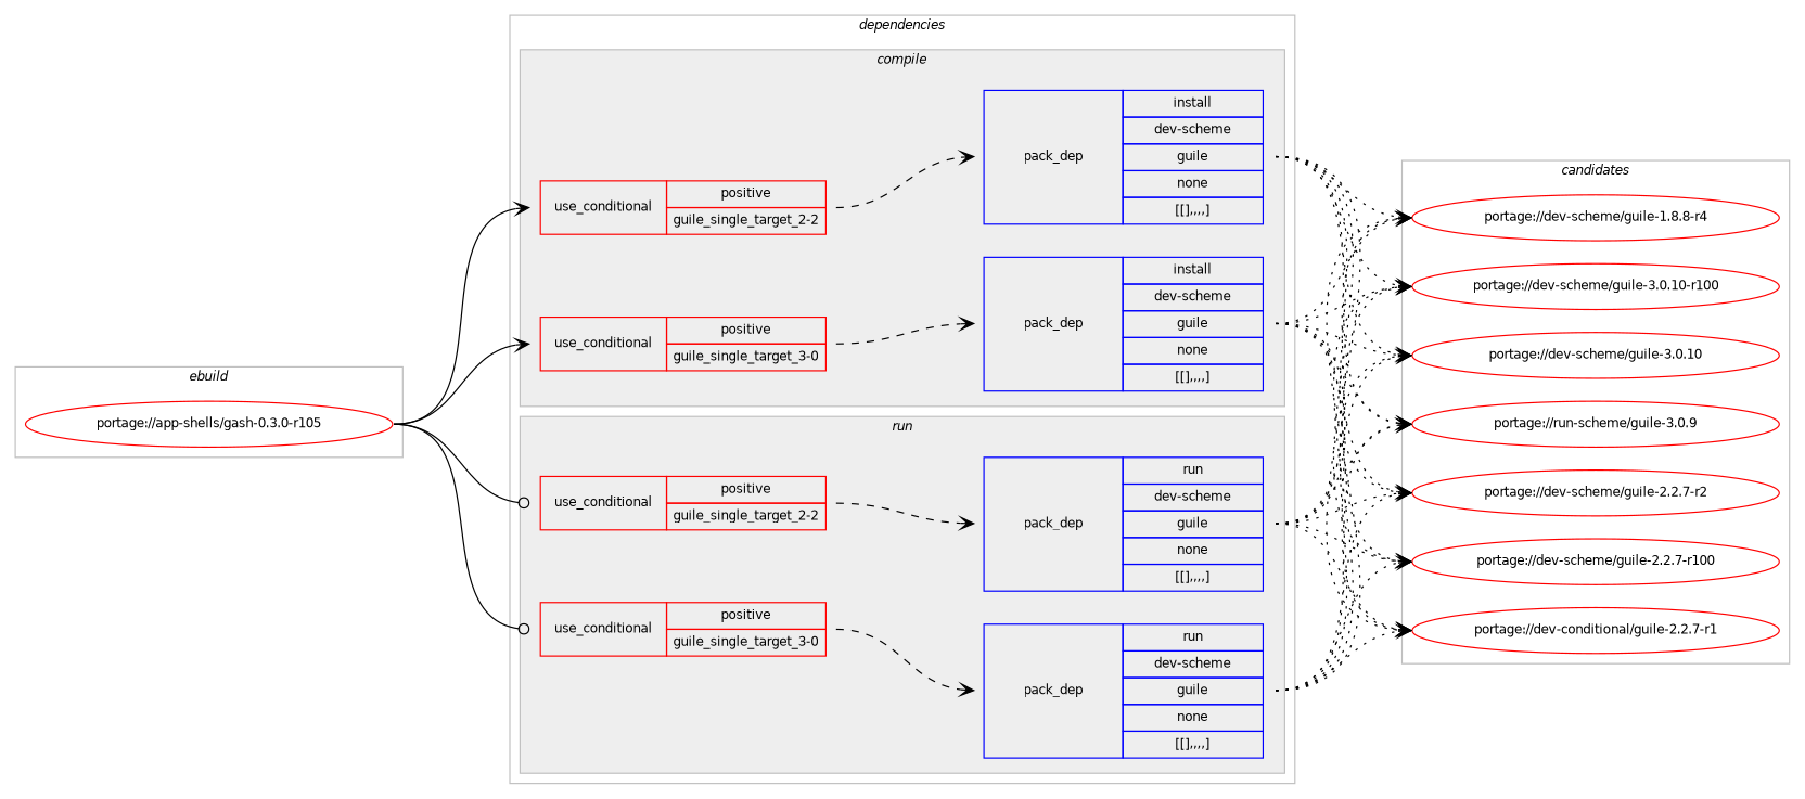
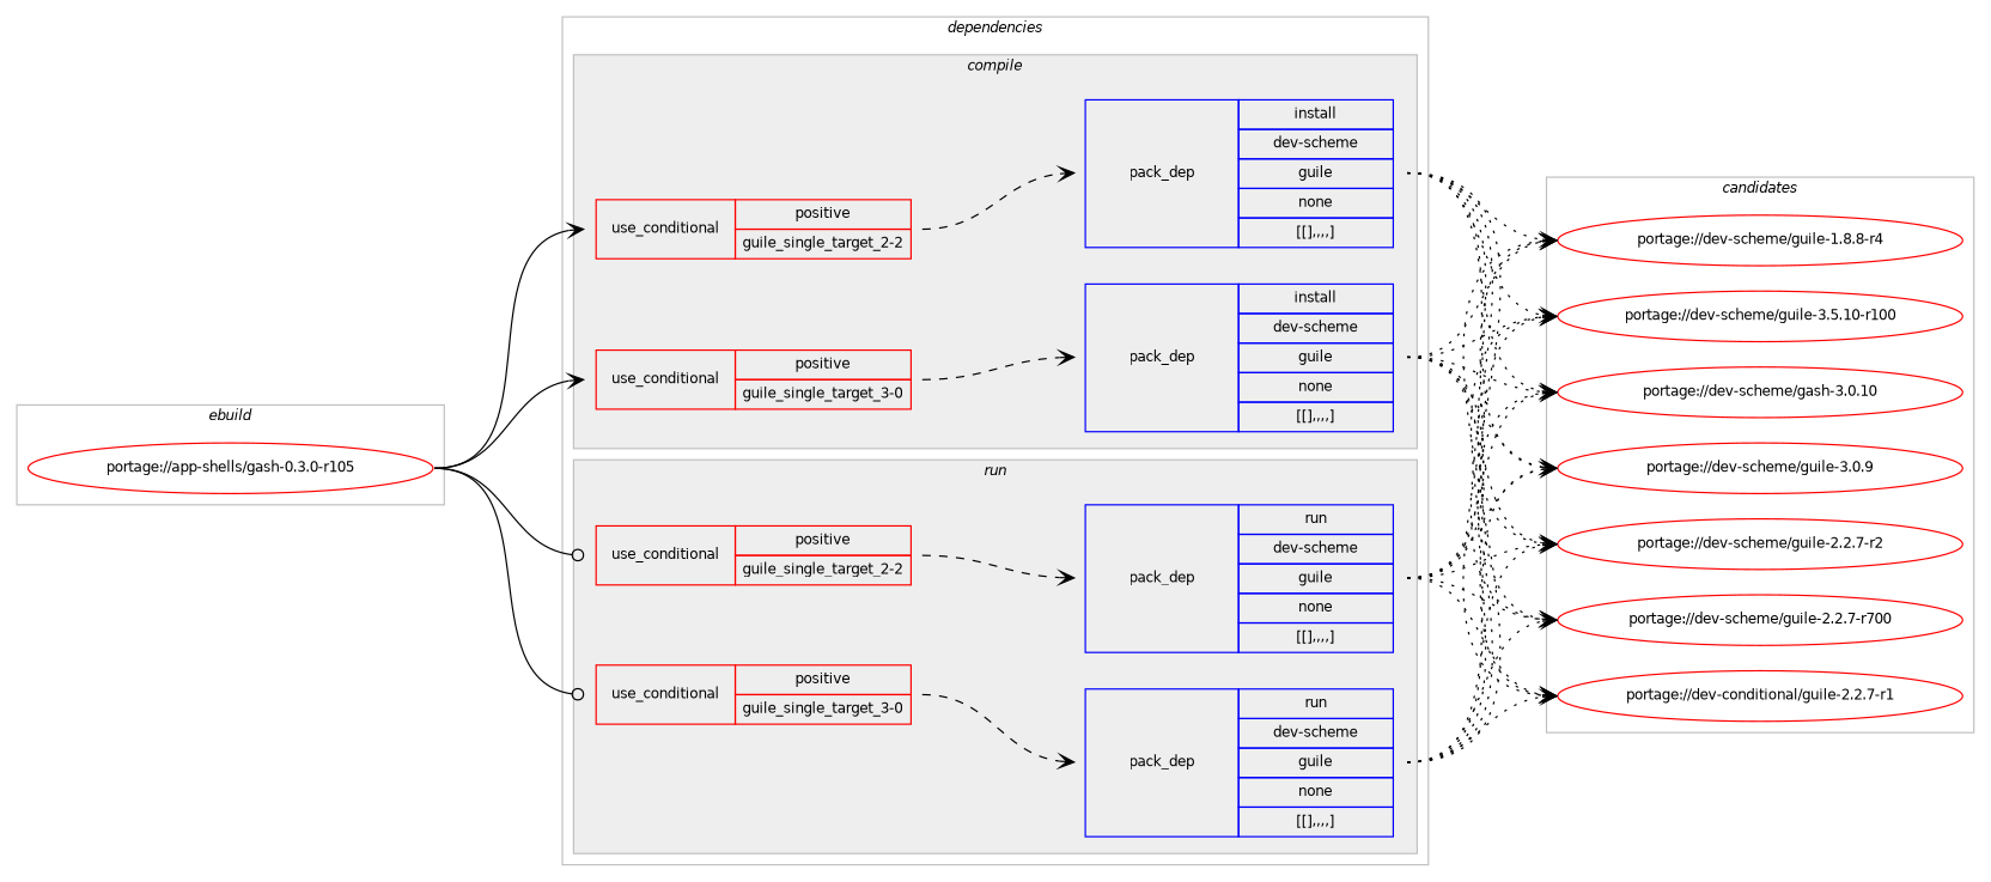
  digraph {
    compound=true
    concentrate=true
    fontname=Helvetica
    fontsize=10
    newrank=true
    rankdir=LR
    ranksep=1.5
    node [color=red fontname=Helvetica fontsize=10]
    edge [arrowhead=vee headport=w style=dotted tailport=e weight=100]
    n1 [label="portage://app-shells/gash-0.3.0-r105" width=4]
    n2 [color=blue label=<<TABLE BORDER="0" CELLBORDER="1" CELLSPACING="0" CELLPADDING="4" WIDTH="220"><TR><TD ROWSPAN="6" CELLPADDING="30">pack_dep</TD></TR><TR><TD WIDTH="110">install</TD></TR><TR><TD>dev-scheme</TD></TR><TR><TD>guile</TD></TR><TR><TD>none</TD></TR><TR><TD>[[],,,,]</TD></TR></TABLE>> shape=none]
    n3 [label=<<TABLE BORDER="0" CELLBORDER="1" CELLSPACING="0" CELLPADDING="4"><TR><TD ROWSPAN="3" CELLPADDING="10">use_conditional</TD></TR><TR><TD>positive</TD></TR><TR><TD>guile_single_target_2-2</TD></TR></TABLE>> shape=none]
    n4 [color=blue label=<<TABLE BORDER="0" CELLBORDER="1" CELLSPACING="0" CELLPADDING="4" WIDTH="220"><TR><TD ROWSPAN="6" CELLPADDING="30">pack_dep</TD></TR><TR><TD WIDTH="110">install</TD></TR><TR><TD>dev-scheme</TD></TR><TR><TD>guile</TD></TR><TR><TD>none</TD></TR><TR><TD>[[],,,,]</TD></TR></TABLE>> shape=none]
    n5 [label=<<TABLE BORDER="0" CELLBORDER="1" CELLSPACING="0" CELLPADDING="4"><TR><TD ROWSPAN="3" CELLPADDING="10">use_conditional</TD></TR><TR><TD>positive</TD></TR><TR><TD>guile_single_target_3-0</TD></TR></TABLE>> shape=none]
    n6 [color=blue label=<<TABLE BORDER="0" CELLBORDER="1" CELLSPACING="0" CELLPADDING="4" WIDTH="220"><TR><TD ROWSPAN="6" CELLPADDING="30">pack_dep</TD></TR><TR><TD WIDTH="110">run</TD></TR><TR><TD>dev-scheme</TD></TR><TR><TD>guile</TD></TR><TR><TD>none</TD></TR><TR><TD>[[],,,,]</TD></TR></TABLE>> shape=none]
    n7 [label=<<TABLE BORDER="0" CELLBORDER="1" CELLSPACING="0" CELLPADDING="4"><TR><TD ROWSPAN="3" CELLPADDING="10">use_conditional</TD></TR><TR><TD>positive</TD></TR><TR><TD>guile_single_target_2-2</TD></TR></TABLE>> shape=none]
    n8 [color=blue label=<<TABLE BORDER="0" CELLBORDER="1" CELLSPACING="0" CELLPADDING="4" WIDTH="220"><TR><TD ROWSPAN="6" CELLPADDING="30">pack_dep</TD></TR><TR><TD WIDTH="110">run</TD></TR><TR><TD>dev-scheme</TD></TR><TR><TD>guile</TD></TR><TR><TD>none</TD></TR><TR><TD>[[],,,,]</TD></TR></TABLE>> shape=none]
    n9 [label=<<TABLE BORDER="0" CELLBORDER="1" CELLSPACING="0" CELLPADDING="4"><TR><TD ROWSPAN="3" CELLPADDING="10">use_conditional</TD></TR><TR><TD>positive</TD></TR><TR><TD>guile_single_target_3-0</TD></TR></TABLE>> shape=none]
-   n10 [label="portage://dev-scheme/guile-3.0.10-r100" width=4]
-   n11 [label="portage://dev-scheme/guile-3.0.10" width=4]
-   n12 [label="portage://run-scheme/guile-3.0.9" width=4]
+   n10 [label="portage://dev-scheme/guile-3.5.10-r100" width=4]
+   n11 [label="portage://dev-scheme/gash-3.0.10" width=4]
+   n12 [label="portage://dev-scheme/guile-3.0.9" width=4]
    n13 [label="portage://dev-scheme/guile-2.2.7-r2" width=4]
-   n14 [label="portage://dev-scheme/guile-2.2.7-r100" width=4]
+   n14 [label="portage://dev-scheme/guile-2.2.7-r700" width=4]
    n15 [label="portage://dev-conditional/guile-2.2.7-r1" width=4]
    n16 [label="portage://dev-scheme/guile-1.8.8-r4" width=4]
    subgraph cluster_1 {
      color=gray
      label=<<i>ebuild</i>>
      n1
    }
    subgraph cluster_2 {
      color=gray
      label=<<i>dependencies</i>>
      subgraph cluster_3 {
        color=gray
        fillcolor="#eeeeee"
        label=<<i>compile</i>>
        style=filled
        subgraph sub_4 {
          color=gray
          fillcolor="#eeeeee"
          label=<<i>compile</i>>
          style=filled
          n3
          subgraph sub_5 {
            color=gray
            fillcolor="#eeeeee"
            label=<<i>compile</i>>
            style=filled
            n2
          }
        }
        subgraph sub_6 {
          color=gray
          fillcolor="#eeeeee"
          label=<<i>compile</i>>
          style=filled
          n5
          subgraph sub_7 {
            color=gray
            fillcolor="#eeeeee"
            label=<<i>compile</i>>
            style=filled
            n4
          }
        }
      }
      subgraph cluster_8 {
        color=gray
        fillcolor="#eeeeee"
        label=<<i>compile and run</i>>
        style=filled
      }
      subgraph cluster_9 {
        color=gray
        fillcolor="#eeeeee"
        label=<<i>run</i>>
        style=filled
        subgraph sub_10 {
          color=gray
          fillcolor="#eeeeee"
          label=<<i>run</i>>
          style=filled
          n7
          subgraph sub_11 {
            color=gray
            fillcolor="#eeeeee"
            label=<<i>run</i>>
            style=filled
            n6
          }
        }
        subgraph sub_12 {
          color=gray
          fillcolor="#eeeeee"
          label=<<i>run</i>>
          style=filled
          n9
          subgraph sub_13 {
            color=gray
            fillcolor="#eeeeee"
            label=<<i>run</i>>
            style=filled
            n8
          }
        }
      }
    }
    subgraph cluster_14 {
      color=gray
      label=<<i>candidates</i>>
      rank=same
      subgraph sub_15 {
        color=black
        label=<<i>candidates</i>>
        nodesep=1
        rank=same
        n10
        n11
        n12
        n13
        n14
        n15
        n16
      }
      subgraph sub_16 {
        color=black
        label=<<i>candidates</i>>
        nodesep=1
        rank=same
        n10
        n11
        n12
        n13
        n14
        n15
        n16
      }
      subgraph sub_17 {
        color=black
        label=<<i>candidates</i>>
        nodesep=1
        rank=same
        n10
        n11
        n12
        n13
        n14
        n15
        n16
      }
      subgraph sub_18 {
        color=black
        label=<<i>candidates</i>>
        nodesep=1
        rank=same
        n10
        n11
        n12
        n13
        n14
        n15
        n16
      }
    }
    n1 -> n3 [style=solid weight=20]
    n1 -> n5 [style=solid weight=20]
    n1 -> n7 [arrowhead=odot style=solid weight=20]
    n1 -> n9 [arrowhead=odot style=solid weight=20]
    n2 -> n10
    n2 -> n11
    n2 -> n12
    n2 -> n13
    n2 -> n14
    n2 -> n15
    n2 -> n16
    n3 -> n2 [style=dashed weight=20]
    n4 -> n10
    n4 -> n11
    n4 -> n12
    n4 -> n13
    n4 -> n14
    n4 -> n15
    n4 -> n16
    n5 -> n4 [style=dashed weight=20]
    n6 -> n10
    n6 -> n11
    n6 -> n12
    n6 -> n13
    n6 -> n14
    n6 -> n15
    n6 -> n16
    n7 -> n6 [style=dashed weight=20]
    n8 -> n10
    n8 -> n11
    n8 -> n12
    n8 -> n13
    n8 -> n14
    n8 -> n15
    n8 -> n16
    n9 -> n8 [style=dashed weight=20]
  }
